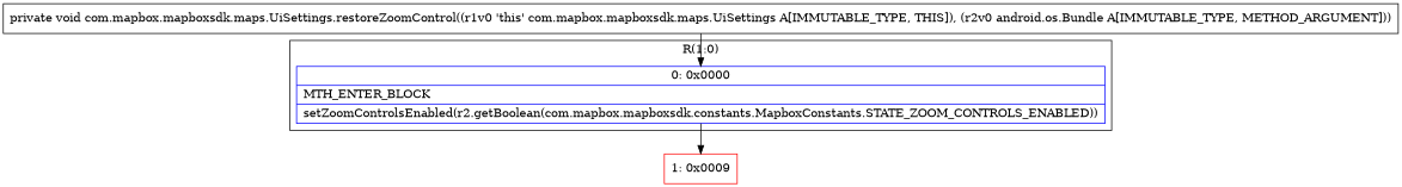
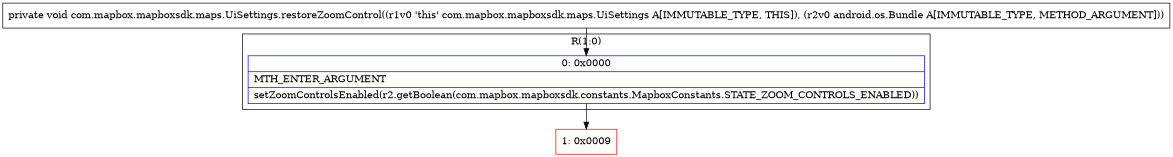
  digraph {
    node [shape=record]
-   n1 [color=blue label="{0\:\ 0x0000|MTH_ENTER_BLOCK\l|setZoomControlsEnabled(r2.getBoolean(com.mapbox.mapboxsdk.constants.MapboxConstants.STATE_ZOOM_CONTROLS_ENABLED))\l}"]
+   n1 [color=blue label="{0\:\ 0x0000|MTH_ENTER_ARGUMENT\l|setZoomControlsEnabled(r2.getBoolean(com.mapbox.mapboxsdk.constants.MapboxConstants.STATE_ZOOM_CONTROLS_ENABLED))\l}"]
    n2 [color=red label="{1\:\ 0x0009}"]
    n3 [label="{private void com.mapbox.mapboxsdk.maps.UiSettings.restoreZoomControl((r1v0 'this' com.mapbox.mapboxsdk.maps.UiSettings A[IMMUTABLE_TYPE, THIS]), (r2v0 android.os.Bundle A[IMMUTABLE_TYPE, METHOD_ARGUMENT])) }"]
    subgraph cluster_1 {
      label="R(1:0)"
      n1
    }
    n1 -> n2
    n3 -> n1
  }
